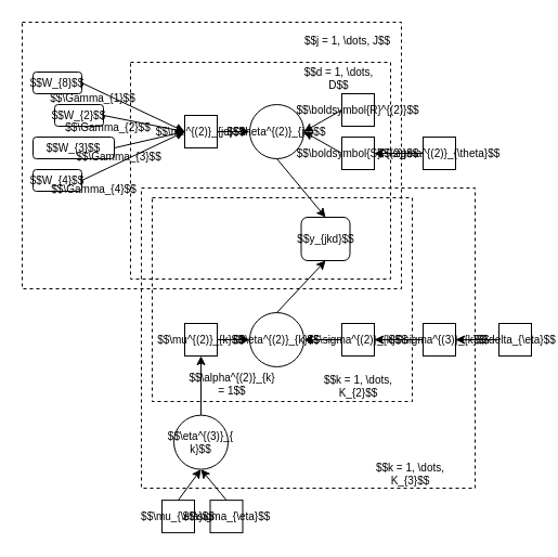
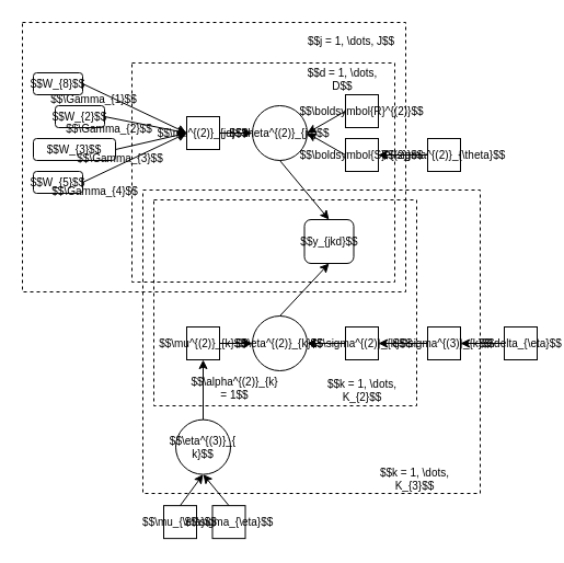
  <mxCell id="0" />
  <mxCell id="1" parent="0" />
  <mxCell id="2" value="" style="rounded=0;whiteSpace=wrap;html=1;fontSize=10;labelBackgroundColor=none;fillColor=none;dashed=1;" parent="1" vertex="1"><mxGeometry x="20" y="20" width="350" height="246" as="geometry" /></mxCell>
  <mxCell id="3" value="" style="rounded=0;whiteSpace=wrap;html=1;fontSize=10;fillColor=none;verticalAlign=middle;dashed=1;" parent="1" vertex="1"><mxGeometry x="120" y="57" width="240" height="200" as="geometry" /></mxCell>
  <mxCell id="4" value="" style="rounded=0;html=1;fillColor=none;labelPosition=right;verticalLabelPosition=top;align=left;verticalAlign=bottom;whiteSpace=wrap;dashed=1;" parent="1" vertex="1"><mxGeometry x="130" y="173" width="308" height="277" as="geometry" /></mxCell>
  <mxCell id="5" value="" style="rounded=0;html=1;fillColor=none;labelPosition=right;verticalLabelPosition=top;align=left;verticalAlign=bottom;whiteSpace=wrap;dashed=1;" parent="1" vertex="1"><mxGeometry x="140" y="182" width="240" height="188" as="geometry" /></mxCell>
  <mxCell id="6" value="&lt;font style=&quot;font-size: 10px&quot;&gt;$$y_{jkd}$$&lt;/font&gt;" style="rounded=1;whiteSpace=wrap;html=1;fillColor=none;" parent="1" vertex="1"><mxGeometry x="277.5" y="200" width="45" height="40" as="geometry" /></mxCell>
  <mxCell id="7" value="&lt;div style=&quot;font-size: 10px&quot;&gt;$$k = 1, \dots, K_{3}$$&lt;/div&gt;" style="text;html=1;strokeColor=none;fillColor=none;align=center;verticalAlign=middle;whiteSpace=wrap;rounded=0;fontSize=10;" parent="1" vertex="1"><mxGeometry x="336" y="429.63" width="85" height="15" as="geometry" /></mxCell>
  <mxCell id="8" style="edgeStyle=none;rounded=0;orthogonalLoop=1;jettySize=auto;html=1;exitX=0.5;exitY=0;exitDx=0;exitDy=0;entryX=0.5;entryY=1;entryDx=0;entryDy=0;" parent="1" source="9" target="6" edge="1"><mxGeometry relative="1" as="geometry" /></mxCell>
  <mxCell id="9" value="&lt;div style=&quot;font-size: 10px&quot;&gt;&lt;font style=&quot;font-size: 10px&quot;&gt;$$\eta^{(2)}_{k}$$&lt;/font&gt;&lt;/div&gt;" style="ellipse;whiteSpace=wrap;html=1;aspect=fixed;fillColor=none;" parent="1" vertex="1"><mxGeometry x="230" y="288" width="50" height="50" as="geometry" /></mxCell>
  <mxCell id="10" style="edgeStyle=none;rounded=0;orthogonalLoop=1;jettySize=auto;html=1;exitX=0.5;exitY=0;exitDx=0;exitDy=0;entryX=0.5;entryY=1;entryDx=0;entryDy=0;" parent="1" source="33" target="36" edge="1"><mxGeometry relative="1" as="geometry"><mxPoint x="117.5" y="388.13" as="sourcePoint" /></mxGeometry></mxCell>
  <mxCell id="11" value="&lt;div style=&quot;font-size: 10px&quot;&gt;$$j = 1, \dots, J$$&lt;/div&gt;" style="text;html=1;strokeColor=none;fillColor=none;align=center;verticalAlign=middle;whiteSpace=wrap;rounded=0;fontSize=10;fontStyle=0" parent="1" vertex="1"><mxGeometry x="277.5" y="29" width="85" height="15" as="geometry" /></mxCell>
  <mxCell id="12" style="edgeStyle=none;rounded=0;orthogonalLoop=1;jettySize=auto;html=1;exitX=0.5;exitY=1;exitDx=0;exitDy=0;entryX=0.5;entryY=0;entryDx=0;entryDy=0;fontSize=10;" parent="1" source="13" target="6" edge="1"><mxGeometry relative="1" as="geometry" /></mxCell>
  <mxCell id="13" value="&lt;div style=&quot;font-size: 10px&quot;&gt;&lt;font style=&quot;font-size: 10px&quot;&gt;$$\theta^{(2)}_{jd}$$&lt;/font&gt;&lt;/div&gt;" style="ellipse;whiteSpace=wrap;html=1;aspect=fixed;fillColor=none;" parent="1" vertex="1"><mxGeometry x="230" y="96" width="50" height="50" as="geometry" /></mxCell>
  <mxCell id="14" style="edgeStyle=none;rounded=0;orthogonalLoop=1;jettySize=auto;html=1;exitX=0;exitY=0.5;exitDx=0;exitDy=0;fontSize=10;entryX=1;entryY=0.5;entryDx=0;entryDy=0;" parent="1" source="15" target="13" edge="1"><mxGeometry relative="1" as="geometry"><mxPoint x="340" y="40" as="targetPoint" /></mxGeometry></mxCell>
  <mxCell id="15" value="&lt;div&gt;$$\boldsymbol{S}^{(2)}$$&lt;/div&gt;" style="rounded=0;whiteSpace=wrap;html=1;fillColor=none;verticalAlign=middle;fontSize=10;" parent="1" vertex="1"><mxGeometry x="315" y="126" width="30" height="30" as="geometry" /></mxCell>
  <mxCell id="16" style="rounded=0;orthogonalLoop=1;jettySize=auto;html=1;exitX=1;exitY=0.5;exitDx=0;exitDy=0;entryX=0;entryY=0.5;entryDx=0;entryDy=0;" parent="1" source="18" target="32" edge="1"><mxGeometry relative="1" as="geometry"><mxPoint x="297.5" y="-5" as="targetPoint" /></mxGeometry></mxCell>
  <mxCell id="17" value="&lt;div&gt;$$\Gamma_{1}$$&lt;/div&gt;" style="edgeLabel;html=1;align=center;verticalAlign=middle;resizable=0;points=[];labelBackgroundColor=none;fontSize=10;" parent="16" vertex="1" connectable="0"><mxGeometry x="-0.215" relative="1" as="geometry"><mxPoint x="-28" y="-4" as="offset" /></mxGeometry></mxCell>
  <mxCell id="18" value="&lt;div style=&quot;font-size: 10px&quot;&gt;$$W_{8}$$&lt;/div&gt;" style="rounded=1;whiteSpace=wrap;html=1;fontSize=10;fillColor=none;" parent="1" vertex="1"><mxGeometry x="30" y="66" width="45" height="20" as="geometry" /></mxCell>
  <mxCell id="19" style="edgeStyle=none;rounded=0;orthogonalLoop=1;jettySize=auto;html=1;exitX=1;exitY=0.5;exitDx=0;exitDy=0;entryX=0;entryY=0.5;entryDx=0;entryDy=0;" parent="1" source="21" target="32" edge="1"><mxGeometry relative="1" as="geometry"><mxPoint x="297.5" y="-5" as="targetPoint" /></mxGeometry></mxCell>
  <mxCell id="20" value="$$\Gamma_{2}$$" style="edgeLabel;html=1;align=center;verticalAlign=middle;resizable=0;points=[];labelBackgroundColor=none;fontSize=10;" parent="19" vertex="1" connectable="0"><mxGeometry x="-0.405" relative="1" as="geometry"><mxPoint x="-19" y="6" as="offset" /></mxGeometry></mxCell>
  <mxCell id="21" value="$$W_{2}$$" style="rounded=1;whiteSpace=wrap;html=1;fontSize=10;fillColor=none;" parent="1" vertex="1"><mxGeometry x="50" y="96" width="45" height="20" as="geometry" /></mxCell>
  <mxCell id="22" style="edgeStyle=none;rounded=0;orthogonalLoop=1;jettySize=auto;html=1;exitX=1;exitY=0.5;exitDx=0;exitDy=0;entryX=0;entryY=0.5;entryDx=0;entryDy=0;" parent="1" source="24" target="32" edge="1"><mxGeometry relative="1" as="geometry"><mxPoint x="297.5" y="-5" as="targetPoint" /></mxGeometry></mxCell>
  <mxCell id="23" value="&lt;div&gt;$$\Gamma_{3}$$&lt;/div&gt;" style="edgeLabel;html=1;align=center;verticalAlign=middle;resizable=0;points=[];fontSize=10;labelBackgroundColor=none;" parent="22" vertex="1" connectable="0"><mxGeometry x="-0.555" y="-1" relative="1" as="geometry"><mxPoint x="-11" y="10" as="offset" /></mxGeometry></mxCell>
  <mxCell id="24" value="$$W_{3}$$" style="rounded=1;whiteSpace=wrap;html=1;fontSize=10;fillColor=none;" parent="1" vertex="1"><mxGeometry x="30" y="126" width="75" height="20" as="geometry" /></mxCell>
  <mxCell id="25" style="edgeStyle=none;rounded=0;orthogonalLoop=1;jettySize=auto;html=1;exitX=1;exitY=0.5;exitDx=0;exitDy=0;entryX=0;entryY=0.5;entryDx=0;entryDy=0;" parent="1" source="27" target="32" edge="1"><mxGeometry relative="1" as="geometry"><mxPoint x="297.5" y="-5" as="targetPoint" /></mxGeometry></mxCell>
  <mxCell id="26" value="$$\Gamma_{4}$$" style="edgeLabel;html=1;align=center;verticalAlign=middle;resizable=0;points=[];fontSize=10;labelBackgroundColor=none;" parent="25" vertex="1" connectable="0"><mxGeometry x="-0.597" y="-2" relative="1" as="geometry"><mxPoint x="-9" y="15" as="offset" /></mxGeometry></mxCell>
- <mxCell id="27" value="$$W_{4}$$" style="rounded=1;whiteSpace=wrap;html=1;fontSize=10;fillColor=none;" parent="1" vertex="1"><mxGeometry x="30" y="156" width="45" height="20" as="geometry" /></mxCell>
+ <mxCell id="27" value="$$W_{5}$$" style="rounded=1;whiteSpace=wrap;html=1;fontSize=10;fillColor=none;" parent="1" vertex="1"><mxGeometry x="30" y="156" width="45" height="20" as="geometry" /></mxCell>
  <mxCell id="28" value="&lt;div style=&quot;font-size: 10px&quot;&gt;$$d = 1, \dots, D$$&lt;/div&gt;" style="text;html=1;strokeColor=none;fillColor=none;align=center;verticalAlign=middle;whiteSpace=wrap;rounded=0;fontSize=10;" parent="1" vertex="1"><mxGeometry x="270" y="64" width="85" height="15" as="geometry" /></mxCell>
  <mxCell id="29" style="rounded=0;orthogonalLoop=1;jettySize=auto;html=1;exitX=0;exitY=0.5;exitDx=0;exitDy=0;entryX=1;entryY=0.5;entryDx=0;entryDy=0;fontSize=10;fontColor=#000000;" parent="1" source="30" target="13" edge="1"><mxGeometry relative="1" as="geometry" /></mxCell>
  <mxCell id="30" value="&lt;div&gt;$$\boldsymbol{R}^{(2)}$$&lt;/div&gt;" style="rounded=0;whiteSpace=wrap;html=1;fillColor=none;verticalAlign=middle;fontSize=10;" parent="1" vertex="1"><mxGeometry x="315" y="86" width="30" height="30" as="geometry" /></mxCell>
  <mxCell id="31" style="edgeStyle=none;rounded=0;orthogonalLoop=1;jettySize=auto;html=1;exitX=1;exitY=0.5;exitDx=0;exitDy=0;entryX=0;entryY=0.5;entryDx=0;entryDy=0;" parent="1" source="32" target="13" edge="1"><mxGeometry relative="1" as="geometry" /></mxCell>
  <mxCell id="32" value="&lt;div&gt;$$\mu^{(2)}_{jd}$$&lt;/div&gt;" style="rounded=0;whiteSpace=wrap;html=1;fillColor=none;verticalAlign=middle;fontSize=10;" parent="1" vertex="1"><mxGeometry x="170" y="106" width="30" height="30" as="geometry" /></mxCell>
  <mxCell id="33" value="&lt;div style=&quot;font-size: 10px&quot;&gt;&lt;font style=&quot;font-size: 10px&quot;&gt;$$\eta^{(3)}_{ k}$$&lt;/font&gt;&lt;/div&gt;" style="ellipse;whiteSpace=wrap;html=1;aspect=fixed;fillColor=none;" parent="1" vertex="1"><mxGeometry x="160" y="382.63" width="50" height="50" as="geometry" /></mxCell>
  <mxCell id="34" value="&lt;div style=&quot;font-size: 10px&quot;&gt;$$k = 1, \dots, K_{2}$$&lt;/div&gt;" style="text;html=1;strokeColor=none;fillColor=none;align=center;verticalAlign=middle;whiteSpace=wrap;rounded=0;fontSize=10;" parent="1" vertex="1"><mxGeometry x="287.5" y="348" width="85" height="15" as="geometry" /></mxCell>
  <mxCell id="35" style="rounded=0;orthogonalLoop=1;jettySize=auto;html=1;exitX=1;exitY=0.5;exitDx=0;exitDy=0;entryX=0;entryY=0.5;entryDx=0;entryDy=0;" parent="1" source="36" target="9" edge="1"><mxGeometry relative="1" as="geometry"><mxPoint x="230" y="313" as="targetPoint" /></mxGeometry></mxCell>
  <mxCell id="36" value="&lt;div&gt;$$\mu^{(2)}_{k}$$&lt;/div&gt;" style="rounded=0;whiteSpace=wrap;html=1;fillColor=none;verticalAlign=middle;fontSize=10;" parent="1" vertex="1"><mxGeometry x="170" y="298" width="30" height="30" as="geometry" /></mxCell>
  <mxCell id="37" style="edgeStyle=none;rounded=0;orthogonalLoop=1;jettySize=auto;html=1;exitX=0;exitY=0.5;exitDx=0;exitDy=0;entryX=1;entryY=0.5;entryDx=0;entryDy=0;" parent="1" source="38" target="9" edge="1"><mxGeometry relative="1" as="geometry" /></mxCell>
  <mxCell id="38" value="&lt;div&gt;$$\sigma^{(2)}_{k}$$&lt;/div&gt;" style="rounded=0;whiteSpace=wrap;html=1;fillColor=none;verticalAlign=middle;fontSize=10;" parent="1" vertex="1"><mxGeometry x="315" y="298" width="30" height="30" as="geometry" /></mxCell>
  <mxCell id="39" style="edgeStyle=none;rounded=0;orthogonalLoop=1;jettySize=auto;html=1;exitX=0.5;exitY=0;exitDx=0;exitDy=0;entryX=0.5;entryY=1;entryDx=0;entryDy=0;" parent="1" source="40" target="33" edge="1"><mxGeometry relative="1" as="geometry" /></mxCell>
  <mxCell id="40" value="&lt;div&gt;$$\sigma_{\eta}$$&lt;/div&gt;" style="rounded=0;whiteSpace=wrap;html=1;fillColor=none;verticalAlign=middle;fontSize=10;" parent="1" vertex="1"><mxGeometry x="193.5" y="461.13" width="30" height="30" as="geometry" /></mxCell>
  <mxCell id="41" style="edgeStyle=none;rounded=0;orthogonalLoop=1;jettySize=auto;html=1;exitX=0.5;exitY=0;exitDx=0;exitDy=0;entryX=0.5;entryY=1;entryDx=0;entryDy=0;" parent="1" source="42" target="33" edge="1"><mxGeometry relative="1" as="geometry" /></mxCell>
  <mxCell id="42" value="&lt;div&gt;$$\mu_{\eta}$$&lt;/div&gt;" style="rounded=0;whiteSpace=wrap;html=1;fillColor=none;verticalAlign=middle;fontSize=10;" parent="1" vertex="1"><mxGeometry x="149" y="461.13" width="30" height="30" as="geometry" /></mxCell>
  <mxCell id="43" style="rounded=0;orthogonalLoop=1;jettySize=auto;html=1;exitX=0;exitY=0.5;exitDx=0;exitDy=0;entryX=1;entryY=0.5;entryDx=0;entryDy=0;" parent="1" source="44" target="15" edge="1"><mxGeometry relative="1" as="geometry" /></mxCell>
  <mxCell id="44" value="&lt;div&gt;$$\sigma^{(2)}_{\theta}$$&lt;/div&gt;" style="rounded=0;whiteSpace=wrap;html=1;fillColor=none;verticalAlign=middle;fontSize=10;" parent="1" vertex="1"><mxGeometry x="390" y="126" width="30" height="30" as="geometry" /></mxCell>
  <mxCell id="45" value="&lt;div style=&quot;font-size: 10px&quot;&gt;$$\alpha^{(2)}_{k} = 1$$&lt;/div&gt;" style="text;html=1;strokeColor=none;fillColor=none;align=center;verticalAlign=middle;whiteSpace=wrap;rounded=0;fontSize=10;" parent="1" vertex="1"><mxGeometry x="190.5" y="346" width="46" height="15" as="geometry" /></mxCell>
  <mxCell id="46" style="edgeStyle=none;rounded=0;orthogonalLoop=1;jettySize=auto;html=1;exitX=0;exitY=0.5;exitDx=0;exitDy=0;entryX=1;entryY=0.5;entryDx=0;entryDy=0;labelBackgroundColor=none;" parent="1" source="47" target="38" edge="1"><mxGeometry relative="1" as="geometry" /></mxCell>
  <mxCell id="47" value="&lt;div&gt;$$\sigma^{(3)}_{k}$$&lt;/div&gt;" style="rounded=0;whiteSpace=wrap;html=1;fillColor=none;verticalAlign=middle;fontSize=10;" parent="1" vertex="1"><mxGeometry x="390" y="298" width="30" height="30" as="geometry" /></mxCell>
  <mxCell id="48" style="edgeStyle=orthogonalEdgeStyle;rounded=0;orthogonalLoop=1;jettySize=auto;html=1;exitX=0;exitY=0.5;exitDx=0;exitDy=0;entryX=1;entryY=0.5;entryDx=0;entryDy=0;" edge="1" parent="1" source="49" target="47"><mxGeometry relative="1" as="geometry" /></mxCell>
  <mxCell id="49" value="&lt;div&gt;$$\delta_{\eta}$$&lt;/div&gt;" style="rounded=0;whiteSpace=wrap;html=1;fillColor=none;verticalAlign=middle;fontSize=10;" vertex="1" parent="1"><mxGeometry x="460" y="298" width="30" height="30" as="geometry" /></mxCell>
